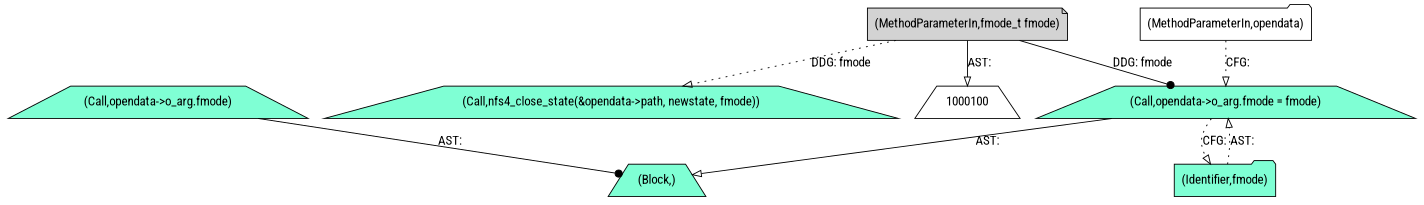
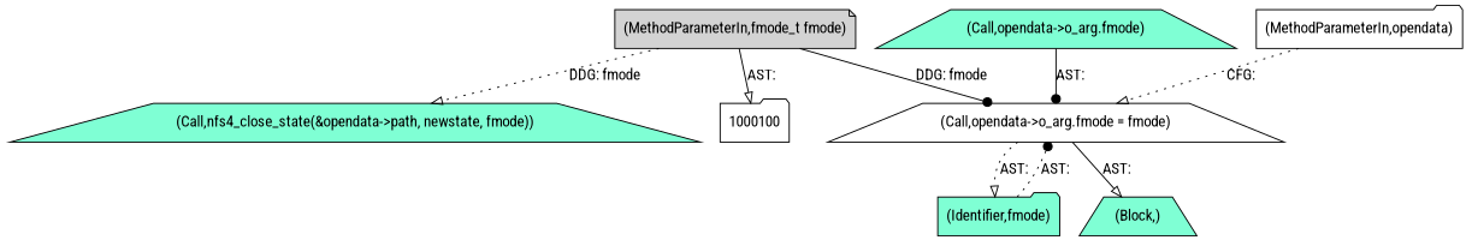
  digraph {
    fontname="Roboto Condensed"
    node [fillcolor=aquamarine fontname="Roboto Condensed" shape=trapezium style=filled]
    edge [arrowhead=onormal fontname="Roboto Condensed" style=dotted]
-   n1 [label="(Call,opendata->o_arg.fmode = fmode)"]
+   n1 [fillcolor=white label="(Call,opendata->o_arg.fmode = fmode)"]
    n2 [label="(Identifier,fmode)" shape=folder]
    n3 [label="(Block,)"]
    n4 [fillcolor=lightgrey label="(MethodParameterIn,fmode_t fmode)" shape=note]
    n5 [label="(Call,nfs4_close_state(&opendata->path, newstate, fmode))"]
-   1000100 [fillcolor=white]
+   1000100 [fillcolor=white shape=folder]
    n7 [label="(Call,opendata->o_arg.fmode)"]
    n8 [fillcolor=white label="(MethodParameterIn,opendata)" shape=folder]
-   n1 -> n2 [label="CFG: "]
+   n1 -> n2 [label="AST: "]
    n1 -> n3 [label="AST: " style=solid]
-   n2 -> n1 [label="AST: "]
+   n2 -> n1 [arrowhead=dot label="AST: "]
    n4 -> n1 [arrowhead=dot label="DDG: fmode" style=solid]
    n4 -> n5 [label="DDG: fmode"]
    n4 -> 1000100 [label="AST: " style=solid]
-   n7 -> n3 [arrowhead=dot label="AST: " style=solid]
+   n7 -> n1 [arrowhead=dot label="AST: " style=solid]
    n8 -> n1 [label="CFG: "]
  }
